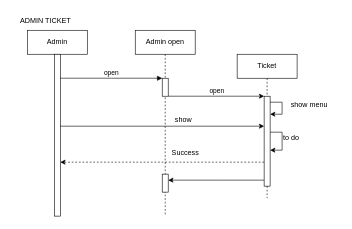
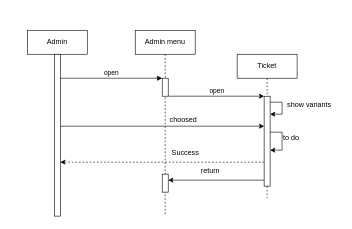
  <mxCell id="0" />
  <mxCell id="1" parent="0" />
  <mxCell id="2" value="Admin" style="shape=umlLifeline;perimeter=lifelinePerimeter;whiteSpace=wrap;html=1;container=0;dropTarget=0;collapsible=0;recursiveResize=0;outlineConnect=0;portConstraint=eastwest;newEdgeStyle={&quot;edgeStyle&quot;:&quot;elbowEdgeStyle&quot;,&quot;elbow&quot;:&quot;vertical&quot;,&quot;curved&quot;:0,&quot;rounded&quot;:0};" vertex="1" parent="1"><mxGeometry x="45" y="50" width="100" height="310" as="geometry" /></mxCell>
  <mxCell id="3" value="" style="html=1;points=[];perimeter=orthogonalPerimeter;outlineConnect=0;targetShapes=umlLifeline;portConstraint=eastwest;newEdgeStyle={&quot;edgeStyle&quot;:&quot;elbowEdgeStyle&quot;,&quot;elbow&quot;:&quot;vertical&quot;,&quot;curved&quot;:0,&quot;rounded&quot;:0};" vertex="1" parent="2"><mxGeometry x="45" y="40" width="10" height="270" as="geometry" /></mxCell>
- <mxCell id="4" value="Admin open" style="shape=umlLifeline;perimeter=lifelinePerimeter;whiteSpace=wrap;html=1;container=0;dropTarget=0;collapsible=0;recursiveResize=0;outlineConnect=0;portConstraint=eastwest;newEdgeStyle={&quot;edgeStyle&quot;:&quot;elbowEdgeStyle&quot;,&quot;elbow&quot;:&quot;vertical&quot;,&quot;curved&quot;:0,&quot;rounded&quot;:0};" vertex="1" parent="1"><mxGeometry x="225" y="50" width="100" height="310" as="geometry" /></mxCell>
+ <mxCell id="4" value="Admin menu" style="shape=umlLifeline;perimeter=lifelinePerimeter;whiteSpace=wrap;html=1;container=0;dropTarget=0;collapsible=0;recursiveResize=0;outlineConnect=0;portConstraint=eastwest;newEdgeStyle={&quot;edgeStyle&quot;:&quot;elbowEdgeStyle&quot;,&quot;elbow&quot;:&quot;vertical&quot;,&quot;curved&quot;:0,&quot;rounded&quot;:0};" vertex="1" parent="1"><mxGeometry x="225" y="50" width="100" height="310" as="geometry" /></mxCell>
  <mxCell id="5" value="" style="html=1;points=[];perimeter=orthogonalPerimeter;outlineConnect=0;targetShapes=umlLifeline;portConstraint=eastwest;newEdgeStyle={&quot;edgeStyle&quot;:&quot;elbowEdgeStyle&quot;,&quot;elbow&quot;:&quot;vertical&quot;,&quot;curved&quot;:0,&quot;rounded&quot;:0};" vertex="1" parent="4"><mxGeometry x="45" y="80" width="10" height="30" as="geometry" /></mxCell>
  <mxCell id="6" value="" style="html=1;points=[];perimeter=orthogonalPerimeter;outlineConnect=0;targetShapes=umlLifeline;portConstraint=eastwest;newEdgeStyle={&quot;edgeStyle&quot;:&quot;elbowEdgeStyle&quot;,&quot;elbow&quot;:&quot;vertical&quot;,&quot;curved&quot;:0,&quot;rounded&quot;:0};" vertex="1" parent="4"><mxGeometry x="45" y="240" width="10" height="30" as="geometry" /></mxCell>
  <mxCell id="7" value="open" style="html=1;verticalAlign=bottom;endArrow=block;edgeStyle=elbowEdgeStyle;elbow=vertical;curved=0;rounded=0;" edge="1" parent="1" source="3" target="5"><mxGeometry relative="1" as="geometry"><mxPoint x="200" y="140" as="sourcePoint" /><Array as="points"><mxPoint x="185" y="130" /></Array></mxGeometry></mxCell>
  <mxCell id="8" value="Ticket" style="shape=umlLifeline;perimeter=lifelinePerimeter;whiteSpace=wrap;html=1;container=0;dropTarget=0;collapsible=0;recursiveResize=0;outlineConnect=0;portConstraint=eastwest;newEdgeStyle={&quot;edgeStyle&quot;:&quot;elbowEdgeStyle&quot;,&quot;elbow&quot;:&quot;vertical&quot;,&quot;curved&quot;:0,&quot;rounded&quot;:0};" vertex="1" parent="1"><mxGeometry x="395" y="90" width="100" height="240" as="geometry" /></mxCell>
  <mxCell id="9" value="" style="html=1;points=[];perimeter=orthogonalPerimeter;outlineConnect=0;targetShapes=umlLifeline;portConstraint=eastwest;newEdgeStyle={&quot;edgeStyle&quot;:&quot;elbowEdgeStyle&quot;,&quot;elbow&quot;:&quot;vertical&quot;,&quot;curved&quot;:0,&quot;rounded&quot;:0};" vertex="1" parent="8"><mxGeometry x="45" y="70" width="10" height="150" as="geometry" /></mxCell>
  <mxCell id="10" value="" style="endArrow=classic;html=1;rounded=0;" edge="1" parent="8" source="9" target="9"><mxGeometry width="50" height="50" relative="1" as="geometry"><mxPoint x="80" y="110" as="sourcePoint" /><mxPoint x="130" y="60" as="targetPoint" /><Array as="points"><mxPoint x="75" y="80" /><mxPoint x="75" y="100" /></Array></mxGeometry></mxCell>
  <mxCell id="11" value="" style="endArrow=classic;html=1;rounded=0;" edge="1" parent="8" source="9" target="9"><mxGeometry width="50" height="50" relative="1" as="geometry"><mxPoint x="130" y="260" as="sourcePoint" /><mxPoint x="100" y="160" as="targetPoint" /><Array as="points"><mxPoint x="75" y="130" /><mxPoint x="75" y="160" /></Array></mxGeometry></mxCell>
  <mxCell id="12" value="" style="endArrow=classic;html=1;rounded=0;" edge="1" parent="1" source="5" target="9"><mxGeometry relative="1" as="geometry"><mxPoint x="305" y="170" as="sourcePoint" /><mxPoint x="405" y="170" as="targetPoint" /></mxGeometry></mxCell>
  <mxCell id="13" value="open" style="edgeLabel;resizable=0;html=1;align=center;verticalAlign=middle;" connectable="0" vertex="1" parent="12"><mxGeometry relative="1" as="geometry"><mxPoint y="-10" as="offset" /></mxGeometry></mxCell>
- <mxCell id="14" value="show menu" style="text;html=1;align=center;verticalAlign=middle;resizable=0;points=[];autosize=1;strokeColor=none;fillColor=none;" vertex="1" parent="1"><mxGeometry x="465" y="160" width="100" height="30" as="geometry" /></mxCell>
+ <mxCell id="14" value="show variants" style="text;html=1;align=center;verticalAlign=middle;resizable=0;points=[];autosize=1;strokeColor=none;fillColor=none;" vertex="1" parent="1"><mxGeometry x="465" y="160" width="100" height="30" as="geometry" /></mxCell>
  <mxCell id="15" value="" style="endArrow=classic;html=1;rounded=0;" edge="1" parent="1" source="3" target="9"><mxGeometry width="50" height="50" relative="1" as="geometry"><mxPoint x="285" y="220" as="sourcePoint" /><mxPoint x="335" y="170" as="targetPoint" /><Array as="points"><mxPoint x="235" y="210" /></Array></mxGeometry></mxCell>
- <mxCell id="16" value="show" style="text;html=1;align=center;verticalAlign=middle;resizable=0;points=[];autosize=1;strokeColor=none;fillColor=none;" vertex="1" parent="1"><mxGeometry x="270" y="185" width="70" height="30" as="geometry" /></mxCell>
+ <mxCell id="16" value="choosed" style="text;html=1;align=center;verticalAlign=middle;resizable=0;points=[];autosize=1;strokeColor=none;fillColor=none;" vertex="1" parent="1"><mxGeometry x="270" y="185" width="70" height="30" as="geometry" /></mxCell>
  <mxCell id="17" value="to do" style="text;html=1;align=center;verticalAlign=middle;resizable=0;points=[];autosize=1;strokeColor=none;fillColor=none;" vertex="1" parent="1"><mxGeometry x="460" y="215" width="50" height="30" as="geometry" /></mxCell>
  <mxCell id="18" style="edgeStyle=elbowEdgeStyle;rounded=0;orthogonalLoop=1;jettySize=auto;html=1;elbow=vertical;curved=0;" edge="1" parent="1" source="9" target="6"><mxGeometry relative="1" as="geometry" /></mxCell>
  <mxCell id="19" style="edgeStyle=elbowEdgeStyle;rounded=0;orthogonalLoop=1;jettySize=auto;html=1;elbow=vertical;curved=0;dashed=1;" edge="1" parent="1" source="9" target="3"><mxGeometry relative="1" as="geometry"><Array as="points"><mxPoint x="425" y="270" /><mxPoint x="165" y="300" /></Array></mxGeometry></mxCell>
  <mxCell id="20" value="Success&amp;nbsp;" style="text;html=1;align=center;verticalAlign=middle;resizable=0;points=[];autosize=1;strokeColor=none;fillColor=none;" vertex="1" parent="1"><mxGeometry x="275" y="240" width="70" height="30" as="geometry" /></mxCell>
+ <mxCell id="21" value="return" style="text;html=1;align=center;verticalAlign=middle;resizable=0;points=[];autosize=1;strokeColor=none;fillColor=none;" vertex="1" parent="1"><mxGeometry x="325" y="270" width="50" height="30" as="geometry" /></mxCell>
  <mxCell id="22" value="" style="shape=image;html=1;verticalAlign=top;verticalLabelPosition=bottom;labelBackgroundColor=#ffffff;imageAspect=0;aspect=fixed;image=https://cdn3.iconfinder.com/data/icons/user-interface-169/32/cross-128.png" vertex="1" parent="1"><mxGeometry x="421" y="310" width="48" height="48" as="geometry" /></mxCell>
- <mxCell id="23" value="ADMIN TICKET" style="text;html=1;align=center;verticalAlign=middle;resizable=0;points=[];autosize=1;strokeColor=none;fillColor=none;" vertex="1" parent="1"><mxGeometry x="20" y="20" width="110" height="30" as="geometry" /></mxCell>
